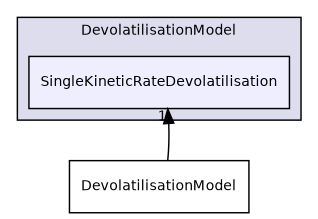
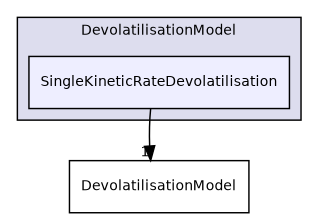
  digraph {
    compound=true
    node [fontname=Helvetica fontsize=10 shape=box]
    n1 [fillcolor="#eeeeff" label=SingleKineticRateDevolatilisation pencolor=black style=filled]
    n2 [label=DevolatilisationModel]
    subgraph cluster_1 {
      bgcolor="#ddddee"
      fontname=Helvetica
      fontsize=10
      label=DevolatilisationModel
      pencolor=black
      n1
    }
-   n2 -> n1 [headlabel=1 labeldistance=1.5 labelfontname=Helvetica labelfontsize=10]
+   n1 -> n2 [headlabel=1 labeldistance=1.5 labelfontname=Helvetica labelfontsize=10]
  }
